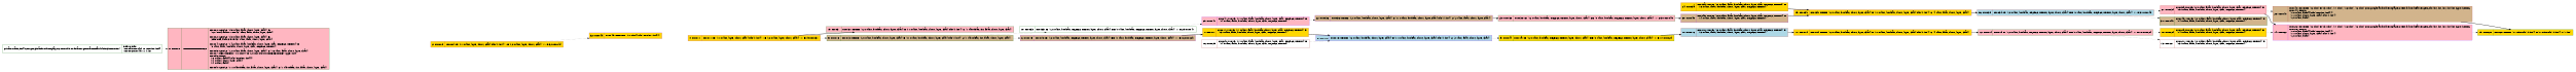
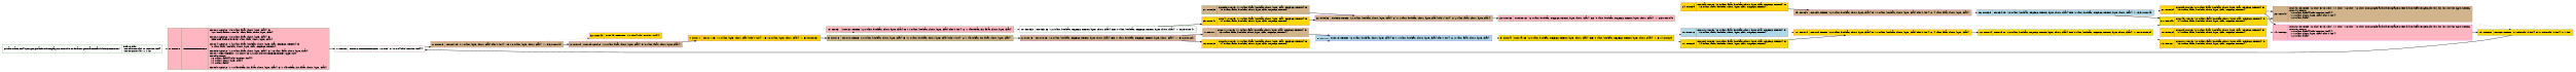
  digraph {
    rankdir=LR
    node [color=darkgreen fillcolor=gold shape=record style=filled]
    edge [style=bold]
    n1 [fillcolor=lightpink label="{0\:\ 0x0000|MTH_ENTER_BLOCK\l|0x0000: CONST  (r5 I:?[int, float, short, byte, char]) = \l  (127(0x7f, float:1.78E\-43) ?[int, float, short, byte, char])\l \l0x0002: CONST  (r3 I:?[int, float, short, byte, char]) = \l  (255(0xff, float:3.57E\-43) ?[int, float, short, byte, char])\l \l0x0004: CONST  (r4 I:?[int, float, boolean, short, byte, char, OBJECT, ARRAY]) = \l  (0 ?[int, float, boolean, short, byte, char, OBJECT, ARRAY])\l \l0x0005: CONST  (r2 I:?[int, float, short, byte, char]) = (16 ?[int, float, short, byte, char]) \l0x0007: NEW_ARRAY  (r0 I:int[]) = (r2 I:int A[IMMUTABLE_TYPE]) type: int[] \l0x0099: APUT  \l  (r0 I:?[int, float][] A[D('entries' int[])])\l  (r4 I:?[int, short, byte, char])\l  (r4 I:?[int, float])\l \l0x000b: CONST  (r1 I:?[boolean, int, float, short, byte, char]) = (1 ?[boolean, int, float, short, byte, char]) \l}"]
-   n3 [color=brown label="{2\:\ 0x000d|0x000d: IF  (r1 I:?[int, byte, short, char] A[D('i' int)]) \>= (r2 I:?[int, byte, short, char])  \-\> B:32:0x004d \l}"]
+   n2 [color=brown fillcolor=white label="{1\:\ 0x000c|0x000c: ARRAY_LENGTH  (r2 I:int) = (r0 I:?[] A[D('entries' int[])]) \l}"]
+   n3 [color=brown fillcolor=tan label="{2\:\ 0x000d|0x000d: IF  (r1 I:?[int, byte, short, char] A[D('i' int)]) \>= (r2 I:?[int, byte, short, char])  \-\> B:32:0x004d \l}"]
+   n4 [color=purple fillcolor=tan label="{3\:\ 0x000f|0x000f: CONST  (r2 I:?[int, float, short, byte, char]) = (8 ?[int, float, short, byte, char]) \l}"]
    n5 [color=purple label="{32\:\ 0x004d|0x004d: RETURN  (r0 I:int[] A[D('entries' int[])]) \l}"]
    n6 [color=purple label="{4\:\ 0x0011|0x0011: IF  (r1 I:?[int, byte, short, char] A[D('i' int)]) \>= (r2 I:?[int, byte, short, char])  \-\> B:19:0x0031 \l}"]
    n7 [fillcolor=tan label="{5\:\ 0x0013|0x0013: ARITH  (r2 I:?[int, boolean, short, byte, char]) = (r1 I:?[int, boolean, short, byte, char] A[D('i' int)]) & (1 ?[boolean, int, float, short, byte, char]) \l}"]
    n8 [fillcolor=lightpink label="{19\:\ 0x0031|0x0031: ARITH  (r2 I:?[int, boolean, short, byte, char]) = (r1 I:?[int, boolean, short, byte, char] A[D('i' int)]) & (1 ?[boolean, int, float, short, byte, char]) \l}"]
    n9 [color=purple fillcolor=tan label="{6\:\ 0x0015|0x0015: IF  (r2 I:?[int, boolean, OBJECT, ARRAY, byte, short, char]) == (0 ?[int, boolean, OBJECT, ARRAY, byte, short, char])  \-\> B:16:0x002b \l}"]
    n10 [fillcolor=white label="{20\:\ 0x0033|0x0033: IF  (r2 I:?[int, boolean, OBJECT, ARRAY, byte, short, char]) == (0 ?[int, boolean, OBJECT, ARRAY, byte, short, char])  \-\> B:29:0x0047 \l}"]
-   n11 [color=brown label="{7\:\ 0x0017|0x0017: MOVE  (r7 I:?[int, float, boolean, short, byte, char, OBJECT, ARRAY]) = \l  (r3 I:?[int, float, boolean, short, byte, char, OBJECT, ARRAY])\l \l}"]
-   n12 [color=brown fillcolor=white label="{16\:\ 0x002b|0x002b: MOVE  (r7 I:?[int, float, boolean, short, byte, char, OBJECT, ARRAY]) = \l  (r4 I:?[int, float, boolean, short, byte, char, OBJECT, ARRAY])\l \l}"]
+   n11 [color=brown fillcolor=tan label="{7\:\ 0x0017|0x0017: MOVE  (r7 I:?[int, float, boolean, short, byte, char, OBJECT, ARRAY]) = \l  (r3 I:?[int, float, boolean, short, byte, char, OBJECT, ARRAY])\l \l}"]
+   n12 [color=brown label="{16\:\ 0x002b|0x002b: MOVE  (r7 I:?[int, float, boolean, short, byte, char, OBJECT, ARRAY]) = \l  (r4 I:?[int, float, boolean, short, byte, char, OBJECT, ARRAY])\l \l}"]
    n13 [color=purple fillcolor=lightblue label="{8\:\ 0x0018|0x0018: ARITH  (r2 I:?[int, boolean, short, byte, char]) = (r1 I:?[int, boolean, short, byte, char] A[D('i' int)]) & (2 ?[int, float, short, byte, char]) \l}"]
    n14 [label="{9\:\ 0x001a|0x001a: IF  (r2 I:?[int, boolean, OBJECT, ARRAY, byte, short, char]) == (0 ?[int, boolean, OBJECT, ARRAY, byte, short, char])  \-\> B:17:0x002d \l}"]
    n15 [color=brown fillcolor=lightblue label="{10\:\ 0x001c|0x001c: MOVE  (r6 I:?[int, float, boolean, short, byte, char, OBJECT, ARRAY]) = \l  (r3 I:?[int, float, boolean, short, byte, char, OBJECT, ARRAY])\l \l}"]
+   n16 [label="{17\:\ 0x002d|0x002d: MOVE  (r6 I:?[int, float, boolean, short, byte, char, OBJECT, ARRAY]) = \l  (r4 I:?[int, float, boolean, short, byte, char, OBJECT, ARRAY])\l \l}"]
    n17 [color=brown label="{11\:\ 0x001d|0x001d: ARITH  (r2 I:?[int, boolean, short, byte, char]) = (r1 I:?[int, boolean, short, byte, char] A[D('i' int)]) & (4 ?[int, float, short, byte, char]) \l}"]
-   n18 [fillcolor=lightpink label="{12\:\ 0x001f|0x001f: IF  (r2 I:?[int, boolean, OBJECT, ARRAY, byte, short, char]) == (0 ?[int, boolean, OBJECT, ARRAY, byte, short, char])  \-\> B:18:0x002f \l}"]
-   n19 [color=brown fillcolor=white label="{13\:\ 0x0021|0x0021: MOVE  (r2 I:?[int, float, boolean, short, byte, char, OBJECT, ARRAY]) = \l  (r3 I:?[int, float, boolean, short, byte, char, OBJECT, ARRAY])\l \l}"]
+   n18 [label="{12\:\ 0x001f|0x001f: IF  (r2 I:?[int, boolean, OBJECT, ARRAY, byte, short, char]) == (0 ?[int, boolean, OBJECT, ARRAY, byte, short, char])  \-\> B:18:0x002f \l}"]
+   n19 [color=brown label="{13\:\ 0x0021|0x0021: MOVE  (r2 I:?[int, float, boolean, short, byte, char, OBJECT, ARRAY]) = \l  (r3 I:?[int, float, boolean, short, byte, char, OBJECT, ARRAY])\l \l}"]
    n20 [color=brown label="{18\:\ 0x002f|0x002f: MOVE  (r2 I:?[int, float, boolean, short, byte, char, OBJECT, ARRAY]) = \l  (r4 I:?[int, float, boolean, short, byte, char, OBJECT, ARRAY])\l \l}"]
    n21 [color=purple fillcolor=lightpink label="{14\:\ 0x0022|0x0022: INVOKE  (r2 I:int) = (r3 I:int), (r7 I:int), (r6 I:int), (r2 I:int) com.google.android.exoplayer2.text.dvb.DvbParser.getColor(int, int, int, int):int type: STATIC \l0x0026: APUT  \l  (r0 I:?[int, float][] A[D('entries' int[])])\l  (r1 I:?[int, short, byte, char] A[D('i' int)])\l  (r2 I:?[int, float])\l \l}"]
    n22 [label="{15\:\ 0x0028|0x0028: ARITH  (r1 I:int A[D('i' int)]) = (r1 I:int A[D('i' int)]) + (1 int) \l}"]
-   n23 [color=purple fillcolor=lightpink label="{29\:\ 0x0047|0x0047: MOVE  (r7 I:?[int, float, boolean, short, byte, char, OBJECT, ARRAY]) = \l  (r4 I:?[int, float, boolean, short, byte, char, OBJECT, ARRAY])\l \l}"]
+   n23 [color=purple label="{29\:\ 0x0047|0x0047: MOVE  (r7 I:?[int, float, boolean, short, byte, char, OBJECT, ARRAY]) = \l  (r4 I:?[int, float, boolean, short, byte, char, OBJECT, ARRAY])\l \l}"]
+   n24 [fillcolor=tan label="{21\:\ 0x0035|0x0035: MOVE  (r7 I:?[int, float, boolean, short, byte, char, OBJECT, ARRAY]) = \l  (r5 I:?[int, float, boolean, short, byte, char, OBJECT, ARRAY])\l \l}"]
    n25 [color=purple fillcolor=tan label="{22\:\ 0x0036|0x0036: ARITH  (r2 I:?[int, boolean, short, byte, char]) = (r1 I:?[int, boolean, short, byte, char] A[D('i' int)]) & (2 ?[int, float, short, byte, char]) \l}"]
    n26 [fillcolor=lightpink label="{23\:\ 0x0038|0x0038: IF  (r2 I:?[int, boolean, OBJECT, ARRAY, byte, short, char]) == (0 ?[int, boolean, OBJECT, ARRAY, byte, short, char])  \-\> B:30:0x0049 \l}"]
-   n27 [color=purple fillcolor=tan label="{30\:\ 0x0049|0x0049: MOVE  (r6 I:?[int, float, boolean, short, byte, char, OBJECT, ARRAY]) = \l  (r4 I:?[int, float, boolean, short, byte, char, OBJECT, ARRAY])\l \l}"]
    n28 [color=brown label="{24\:\ 0x003a|0x003a: MOVE  (r6 I:?[int, float, boolean, short, byte, char, OBJECT, ARRAY]) = \l  (r5 I:?[int, float, boolean, short, byte, char, OBJECT, ARRAY])\l \l}"]
-   n29 [color=purple label="{25\:\ 0x003b|0x003b: ARITH  (r2 I:?[int, boolean, short, byte, char]) = (r1 I:?[int, boolean, short, byte, char] A[D('i' int)]) & (4 ?[int, float, short, byte, char]) \l}"]
+   n29 [color=purple fillcolor=tan label="{25\:\ 0x003b|0x003b: ARITH  (r2 I:?[int, boolean, short, byte, char]) = (r1 I:?[int, boolean, short, byte, char] A[D('i' int)]) & (4 ?[int, float, short, byte, char]) \l}"]
    n30 [color=brown fillcolor=lightblue label="{26\:\ 0x003d|0x003d: IF  (r2 I:?[int, boolean, OBJECT, ARRAY, byte, short, char]) == (0 ?[int, boolean, OBJECT, ARRAY, byte, short, char])  \-\> B:31:0x004b \l}"]
-   n31 [color=brown fillcolor=lightpink label="{27\:\ 0x003f|0x003f: MOVE  (r2 I:?[int, float, boolean, short, byte, char, OBJECT, ARRAY]) = \l  (r5 I:?[int, float, boolean, short, byte, char, OBJECT, ARRAY])\l \l}"]
-   n32 [fillcolor=tan label="{31\:\ 0x004b|0x004b: MOVE  (r2 I:?[int, float, boolean, short, byte, char, OBJECT, ARRAY]) = \l  (r4 I:?[int, float, boolean, short, byte, char, OBJECT, ARRAY])\l \l}"]
+   n31 [color=brown label="{27\:\ 0x003f|0x003f: MOVE  (r2 I:?[int, float, boolean, short, byte, char, OBJECT, ARRAY]) = \l  (r5 I:?[int, float, boolean, short, byte, char, OBJECT, ARRAY])\l \l}"]
+   n32 [label="{31\:\ 0x004b|0x004b: MOVE  (r2 I:?[int, float, boolean, short, byte, char, OBJECT, ARRAY]) = \l  (r4 I:?[int, float, boolean, short, byte, char, OBJECT, ARRAY])\l \l}"]
    n33 [color=brown fillcolor=tan label="{28\:\ 0x0040|0x0040: INVOKE  (r2 I:int) = (r3 I:int), (r7 I:int), (r6 I:int), (r2 I:int) com.google.android.exoplayer2.text.dvb.DvbParser.getColor(int, int, int, int):int type: STATIC \l0x0044: APUT  \l  (r0 I:?[int, float][] A[D('entries' int[])])\l  (r1 I:?[int, short, byte, char] A[D('i' int)])\l  (r2 I:?[int, float])\l \l}"]
    n34 [fillcolor=white label="{private static int[] com.google.android.exoplayer2.text.dvb.DvbParser.generateDefault4BitClutEntries()  | Debug Info:\l  0x0009\-0x004d: r0 'entries' int[]\l  0x000c\-0x004d: r1 'i' int\l}"]
+   n1 -> n2
+   n2 -> n3
+   n3 -> n4
    n3 -> n5 [style=dotted]
-   n6 -> n7 [style=dotted]
-   n6 -> n8
-   n7 -> n9 [style=dotted]
-   n7 -> n10 [style=dotted]
+   n4 -> n6
+   n6 -> n7
+   n6 -> n8 [style=dotted]
+   n7 -> n9
+   n8 -> n10 [style=dotted]
    n9 -> n11
-   n10 -> n23 [style=dotted]
+   n9 -> n12
+   n10 -> n23
    n11 -> n13
    n12 -> n13 [style=dotted]
    n13 -> n14 [style=dotted]
-   n14 -> n15
-   n15 -> n17
+   n14 -> n15 [style=dotted]
+   n14 -> n16 [style=dotted]
+   n15 -> n17 [style=dotted]
+   n16 -> n17
    n17 -> n18
    n18 -> n19 [style=dotted]
-   n18 -> n20 [style=dotted]
+   n18 -> n32 [style=dotted]
    n20 -> n21 [style=dotted]
-   n21 -> n22 [style=dotted]
-   n23 -> n25 [style=dotted]
+   n21 -> n22
+   n22 -> n2
+   n23 -> n25
+   n24 -> n25
    n25 -> n26
-   n26 -> n27
-   n27 -> n29
    n28 -> n29
-   n29 -> n30
+   n29 -> n30 [style=dotted]
    n30 -> n31 [style=dotted]
-   n30 -> n32 [style=dotted]
+   n30 -> n32
    n31 -> n21
-   n31 -> n33 [style=dotted]
-   n33 -> n22
+   n31 -> n33
+   n32 -> n33
+   n33 -> n22 [style=dotted]
    n34 -> n1 [style=dotted]
  }
